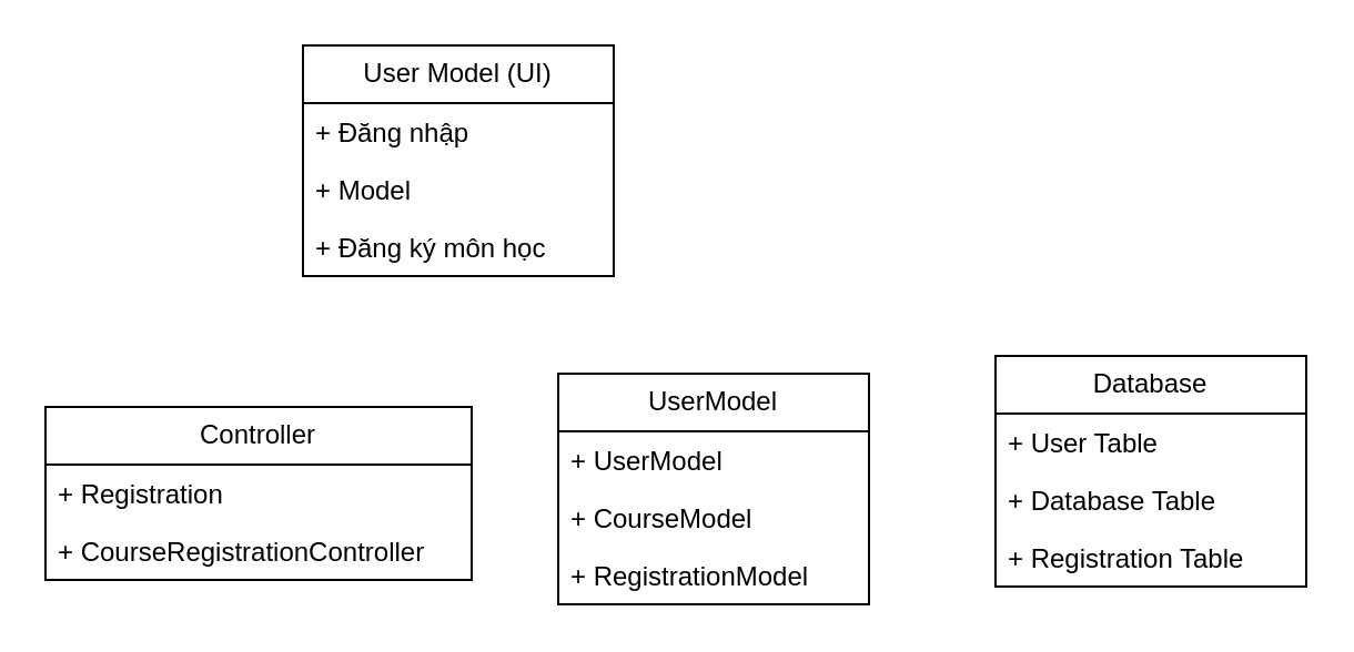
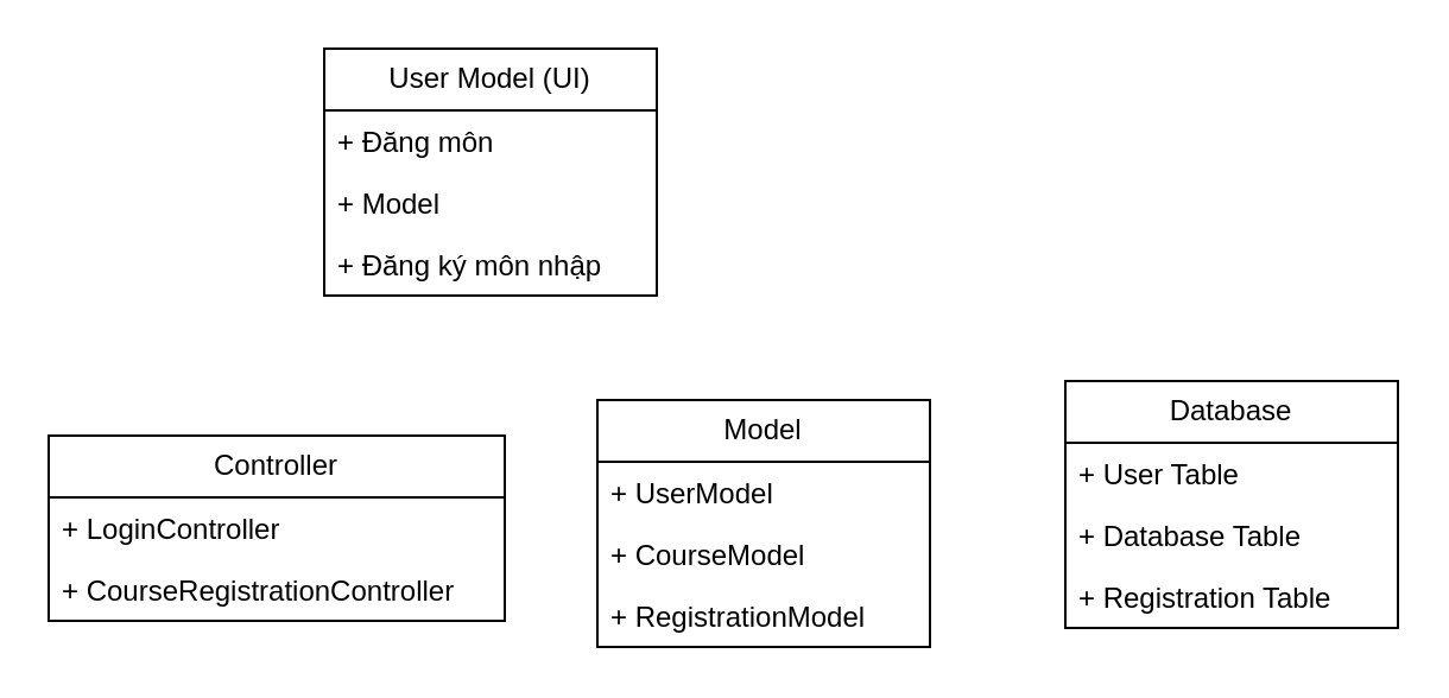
  <mxCell id="0" />
  <mxCell id="1" parent="0" />
  <mxCell id="2" value="User Model (UI)" style="swimlane;fontStyle=0;childLayout=stackLayout;horizontal=1;startSize=26;fillColor=none;horizontalStack=0;resizeParent=1;resizeParentMax=0;resizeLast=0;collapsible=1;marginBottom=0;whiteSpace=wrap;html=1;" vertex="1" parent="1"><mxGeometry x="136" y="20" width="140" height="104" as="geometry" /></mxCell>
- <mxCell id="3" value="+ Đăng nhập" style="text;strokeColor=none;fillColor=none;align=left;verticalAlign=top;spacingLeft=4;spacingRight=4;overflow=hidden;rotatable=0;points=[[0,0.5],[1,0.5]];portConstraint=eastwest;whiteSpace=wrap;html=1;" vertex="1" parent="2"><mxGeometry y="26" width="140" height="26" as="geometry" /></mxCell>
+ <mxCell id="3" value="+ Đăng môn" style="text;strokeColor=none;fillColor=none;align=left;verticalAlign=top;spacingLeft=4;spacingRight=4;overflow=hidden;rotatable=0;points=[[0,0.5],[1,0.5]];portConstraint=eastwest;whiteSpace=wrap;html=1;" vertex="1" parent="2"><mxGeometry y="26" width="140" height="26" as="geometry" /></mxCell>
  <mxCell id="4" value="+ Model" style="text;strokeColor=none;fillColor=none;align=left;verticalAlign=top;spacingLeft=4;spacingRight=4;overflow=hidden;rotatable=0;points=[[0,0.5],[1,0.5]];portConstraint=eastwest;whiteSpace=wrap;html=1;" vertex="1" parent="2"><mxGeometry y="52" width="140" height="26" as="geometry" /></mxCell>
- <mxCell id="5" value="+&amp;nbsp;Đăng ký môn học" style="text;strokeColor=none;fillColor=none;align=left;verticalAlign=top;spacingLeft=4;spacingRight=4;overflow=hidden;rotatable=0;points=[[0,0.5],[1,0.5]];portConstraint=eastwest;whiteSpace=wrap;html=1;" vertex="1" parent="2"><mxGeometry y="78" width="140" height="26" as="geometry" /></mxCell>
+ <mxCell id="5" value="+&amp;nbsp;Đăng ký môn nhập" style="text;strokeColor=none;fillColor=none;align=left;verticalAlign=top;spacingLeft=4;spacingRight=4;overflow=hidden;rotatable=0;points=[[0,0.5],[1,0.5]];portConstraint=eastwest;whiteSpace=wrap;html=1;" vertex="1" parent="2"><mxGeometry y="78" width="140" height="26" as="geometry" /></mxCell>
  <mxCell id="6" value="Controller" style="swimlane;fontStyle=0;childLayout=stackLayout;horizontal=1;startSize=26;fillColor=none;horizontalStack=0;resizeParent=1;resizeParentMax=0;resizeLast=0;collapsible=1;marginBottom=0;whiteSpace=wrap;html=1;" vertex="1" parent="1"><mxGeometry x="20" y="183" width="192" height="78" as="geometry" /></mxCell>
- <mxCell id="7" value="+&amp;nbsp;Registration" style="text;strokeColor=none;fillColor=none;align=left;verticalAlign=top;spacingLeft=4;spacingRight=4;overflow=hidden;rotatable=0;points=[[0,0.5],[1,0.5]];portConstraint=eastwest;whiteSpace=wrap;html=1;" vertex="1" parent="6"><mxGeometry y="26" width="192" height="26" as="geometry" /></mxCell>
+ <mxCell id="7" value="+&amp;nbsp;LoginController" style="text;strokeColor=none;fillColor=none;align=left;verticalAlign=top;spacingLeft=4;spacingRight=4;overflow=hidden;rotatable=0;points=[[0,0.5],[1,0.5]];portConstraint=eastwest;whiteSpace=wrap;html=1;" vertex="1" parent="6"><mxGeometry y="26" width="192" height="26" as="geometry" /></mxCell>
  <mxCell id="8" value="+&amp;nbsp;CourseRegistrationController" style="text;strokeColor=none;fillColor=none;align=left;verticalAlign=top;spacingLeft=4;spacingRight=4;overflow=hidden;rotatable=0;points=[[0,0.5],[1,0.5]];portConstraint=eastwest;whiteSpace=wrap;html=1;" vertex="1" parent="6"><mxGeometry y="52" width="192" height="26" as="geometry" /></mxCell>
- <mxCell id="9" value="UserModel" style="swimlane;fontStyle=0;childLayout=stackLayout;horizontal=1;startSize=26;fillColor=none;horizontalStack=0;resizeParent=1;resizeParentMax=0;resizeLast=0;collapsible=1;marginBottom=0;whiteSpace=wrap;html=1;" vertex="1" parent="1"><mxGeometry x="251" y="168" width="140" height="104" as="geometry" /></mxCell>
+ <mxCell id="9" value="Model" style="swimlane;fontStyle=0;childLayout=stackLayout;horizontal=1;startSize=26;fillColor=none;horizontalStack=0;resizeParent=1;resizeParentMax=0;resizeLast=0;collapsible=1;marginBottom=0;whiteSpace=wrap;html=1;" vertex="1" parent="1"><mxGeometry x="251" y="168" width="140" height="104" as="geometry" /></mxCell>
  <mxCell id="10" value="+&amp;nbsp;UserModel" style="text;strokeColor=none;fillColor=none;align=left;verticalAlign=top;spacingLeft=4;spacingRight=4;overflow=hidden;rotatable=0;points=[[0,0.5],[1,0.5]];portConstraint=eastwest;whiteSpace=wrap;html=1;" vertex="1" parent="9"><mxGeometry y="26" width="140" height="26" as="geometry" /></mxCell>
  <mxCell id="11" value="+&amp;nbsp;CourseModel" style="text;strokeColor=none;fillColor=none;align=left;verticalAlign=top;spacingLeft=4;spacingRight=4;overflow=hidden;rotatable=0;points=[[0,0.5],[1,0.5]];portConstraint=eastwest;whiteSpace=wrap;html=1;" vertex="1" parent="9"><mxGeometry y="52" width="140" height="26" as="geometry" /></mxCell>
  <mxCell id="12" value="+&amp;nbsp;RegistrationModel" style="text;strokeColor=none;fillColor=none;align=left;verticalAlign=top;spacingLeft=4;spacingRight=4;overflow=hidden;rotatable=0;points=[[0,0.5],[1,0.5]];portConstraint=eastwest;whiteSpace=wrap;html=1;" vertex="1" parent="9"><mxGeometry y="78" width="140" height="26" as="geometry" /></mxCell>
  <mxCell id="13" value="Database" style="swimlane;fontStyle=0;childLayout=stackLayout;horizontal=1;startSize=26;fillColor=none;horizontalStack=0;resizeParent=1;resizeParentMax=0;resizeLast=0;collapsible=1;marginBottom=0;whiteSpace=wrap;html=1;" vertex="1" parent="1"><mxGeometry x="448" y="160" width="140" height="104" as="geometry" /></mxCell>
  <mxCell id="14" value="+&amp;nbsp;User Table" style="text;strokeColor=none;fillColor=none;align=left;verticalAlign=top;spacingLeft=4;spacingRight=4;overflow=hidden;rotatable=0;points=[[0,0.5],[1,0.5]];portConstraint=eastwest;whiteSpace=wrap;html=1;" vertex="1" parent="13"><mxGeometry y="26" width="140" height="26" as="geometry" /></mxCell>
  <mxCell id="15" value="+&amp;nbsp;Database Table" style="text;strokeColor=none;fillColor=none;align=left;verticalAlign=top;spacingLeft=4;spacingRight=4;overflow=hidden;rotatable=0;points=[[0,0.5],[1,0.5]];portConstraint=eastwest;whiteSpace=wrap;html=1;" vertex="1" parent="13"><mxGeometry y="52" width="140" height="26" as="geometry" /></mxCell>
  <mxCell id="16" value="+&amp;nbsp;Registration Table" style="text;strokeColor=none;fillColor=none;align=left;verticalAlign=top;spacingLeft=4;spacingRight=4;overflow=hidden;rotatable=0;points=[[0,0.5],[1,0.5]];portConstraint=eastwest;whiteSpace=wrap;html=1;" vertex="1" parent="13"><mxGeometry y="78" width="140" height="26" as="geometry" /></mxCell>
